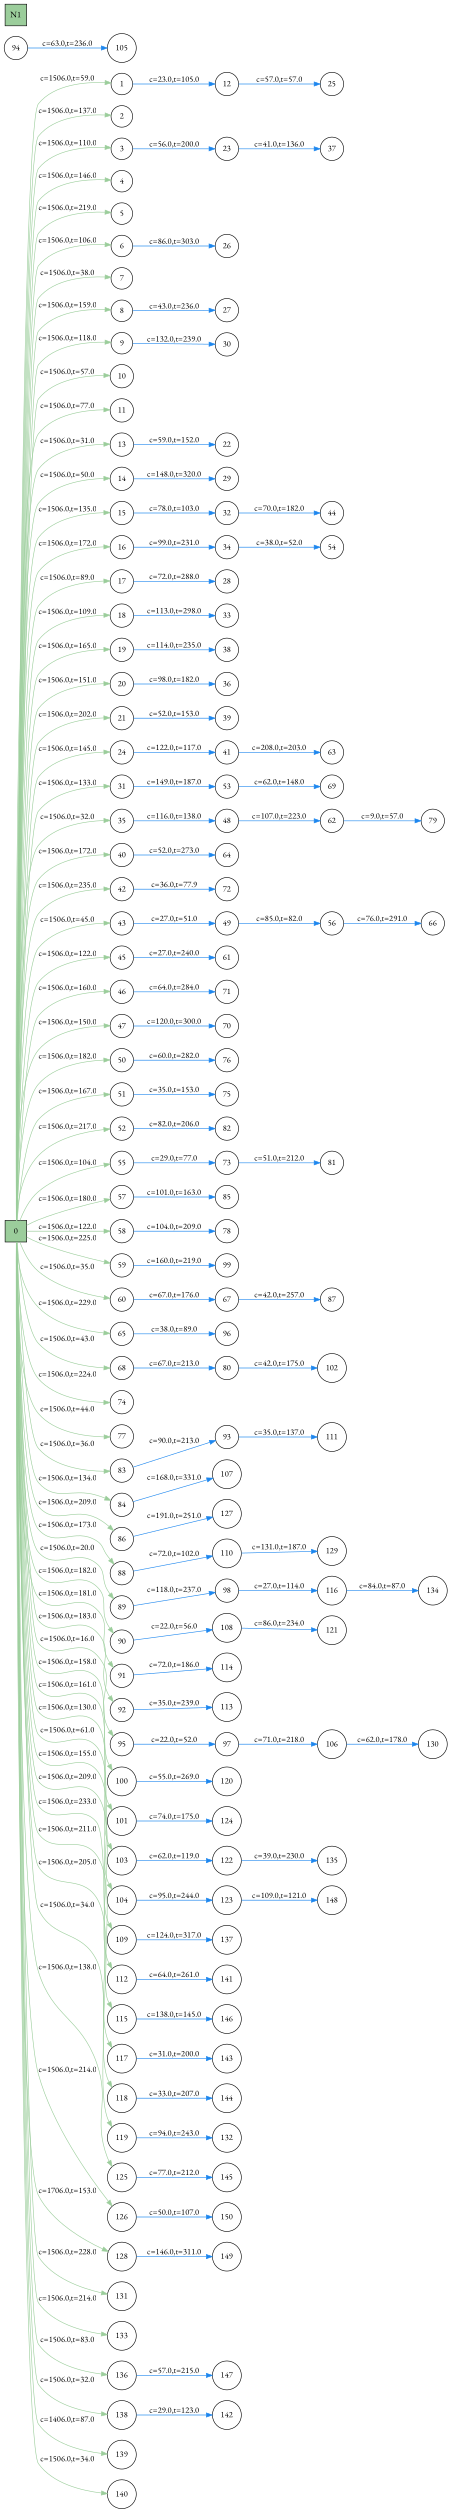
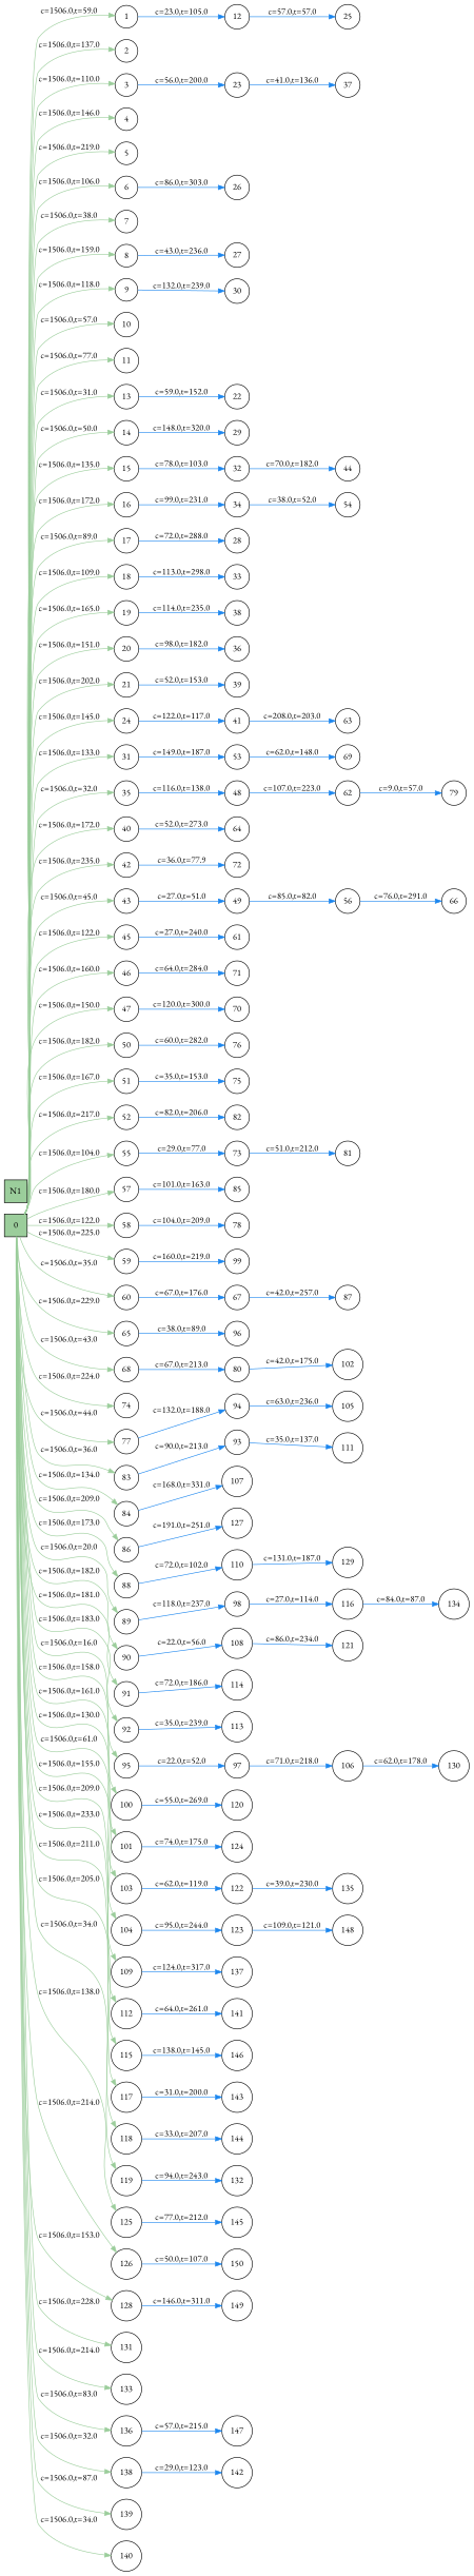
  digraph {
    fontname="EB Garamond"
    rankdir=LR
    node [color=black fillcolor=darkseagreen3 fontname="EB Garamond" shape=circle]
    edge [color=dodgerblue2 fontname="EB Garamond" style=solid]
    0 [shape=square style=filled]
    1
    2
    3
    4
    5
    6
    7
    8
    9
    10
    11
    13
    14
    15
    16
    17
    18
    19
    20
    21
    24
    31
    35
    40
    42
    43
    45
    46
    47
    50
    51
    52
    55
    57
    58
    59
    60
    65
    68
    74
    77
    83
    84
    86
    88
    89
    90
    91
    92
    95
    100
    101
    103
    104
    109
    112
    115
    117
    118
    119
    125
    126
    128
    131
    133
    136
    138
    139
    140
    12
    23
    26
    27
    30
    22
    29
    32
    34
    28
    33
    38
    36
    39
    41
    53
    48
    64
    72
    49
    61
    71
    70
    76
    75
    82
    73
    85
    78
    99
    67
    96
    80
    94
    93
    107
    127
    110
    98
    108
    114
    113
    97
    120
    124
    122
    123
    137
    141
    146
    143
    144
    132
    145
    150
    149
    147
    142
    N1 [shape=square style=filled]
    25
    37
    44
    54
    63
    69
    62
    79
    56
    66
    81
    87
    102
    105
    111
    129
    116
    134
    121
    106
    130
    135
    148
    0 -> 1 [color=darkseagreen3 label="c=1506.0,t=59.0"]
    0 -> 2 [color=darkseagreen3 label="c=1506.0,t=137.0"]
    0 -> 3 [color=darkseagreen3 label="c=1506.0,t=110.0"]
    0 -> 4 [color=darkseagreen3 label="c=1506.0,t=146.0"]
    0 -> 5 [color=darkseagreen3 label="c=1506.0,t=219.0"]
    0 -> 6 [color=darkseagreen3 label="c=1506.0,t=106.0"]
    0 -> 7 [color=darkseagreen3 label="c=1506.0,t=38.0"]
    0 -> 8 [color=darkseagreen3 label="c=1506.0,t=159.0"]
    0 -> 9 [color=darkseagreen3 label="c=1506.0,t=118.0"]
    0 -> 10 [color=darkseagreen3 label="c=1506.0,t=57.0"]
    0 -> 11 [color=darkseagreen3 label="c=1506.0,t=77.0"]
    0 -> 13 [color=darkseagreen3 label="c=1506.0,t=31.0"]
    0 -> 14 [color=darkseagreen3 label="c=1506.0,t=50.0"]
    0 -> 15 [color=darkseagreen3 label="c=1506.0,t=135.0"]
    0 -> 16 [color=darkseagreen3 label="c=1506.0,t=172.0"]
    0 -> 17 [color=darkseagreen3 label="c=1506.0,t=89.0"]
    0 -> 18 [color=darkseagreen3 label="c=1506.0,t=109.0"]
    0 -> 19 [color=darkseagreen3 label="c=1506.0,t=165.0"]
    0 -> 20 [color=darkseagreen3 label="c=1506.0,t=151.0"]
    0 -> 21 [color=darkseagreen3 label="c=1506.0,t=202.0"]
    0 -> 24 [color=darkseagreen3 label="c=1506.0,t=145.0"]
    0 -> 31 [color=darkseagreen3 label="c=1506.0,t=133.0"]
    0 -> 35 [color=darkseagreen3 label="c=1506.0,t=32.0"]
    0 -> 40 [color=darkseagreen3 label="c=1506.0,t=172.0"]
    0 -> 42 [color=darkseagreen3 label="c=1506.0,t=235.0"]
    0 -> 43 [color=darkseagreen3 label="c=1506.0,t=45.0"]
    0 -> 45 [color=darkseagreen3 label="c=1506.0,t=122.0"]
    0 -> 46 [color=darkseagreen3 label="c=1506.0,t=160.0"]
    0 -> 47 [color=darkseagreen3 label="c=1506.0,t=150.0"]
    0 -> 50 [color=darkseagreen3 label="c=1506.0,t=182.0"]
    0 -> 51 [color=darkseagreen3 label="c=1506.0,t=167.0"]
    0 -> 52 [color=darkseagreen3 label="c=1506.0,t=217.0"]
    0 -> 55 [color=darkseagreen3 label="c=1506.0,t=104.0"]
    0 -> 57 [color=darkseagreen3 label="c=1506.0,t=180.0"]
    0 -> 58 [color=darkseagreen3 label="c=1506.0,t=122.0"]
    0 -> 59 [color=darkseagreen3 label="c=1506.0,t=225.0"]
    0 -> 60 [color=darkseagreen3 label="c=1506.0,t=35.0"]
    0 -> 65 [color=darkseagreen3 label="c=1506.0,t=229.0"]
    0 -> 68 [color=darkseagreen3 label="c=1506.0,t=43.0"]
    0 -> 74 [color=darkseagreen3 label="c=1506.0,t=224.0"]
    0 -> 77 [color=darkseagreen3 label="c=1506.0,t=44.0"]
    0 -> 83 [color=darkseagreen3 label="c=1506.0,t=36.0"]
    0 -> 84 [color=darkseagreen3 label="c=1506.0,t=134.0"]
    0 -> 86 [color=darkseagreen3 label="c=1506.0,t=209.0"]
    0 -> 88 [color=darkseagreen3 label="c=1506.0,t=173.0"]
    0 -> 89 [color=darkseagreen3 label="c=1506.0,t=20.0"]
    0 -> 90 [color=darkseagreen3 label="c=1506.0,t=182.0"]
    0 -> 91 [color=darkseagreen3 label="c=1506.0,t=181.0"]
    0 -> 92 [color=darkseagreen3 label="c=1506.0,t=183.0"]
    0 -> 95 [color=darkseagreen3 label="c=1506.0,t=16.0"]
    0 -> 100 [color=darkseagreen3 label="c=1506.0,t=158.0"]
    0 -> 101 [color=darkseagreen3 label="c=1506.0,t=161.0"]
    0 -> 103 [color=darkseagreen3 label="c=1506.0,t=130.0"]
    0 -> 104 [color=darkseagreen3 label="c=1506.0,t=61.0"]
    0 -> 109 [color=darkseagreen3 label="c=1506.0,t=155.0"]
    0 -> 112 [color=darkseagreen3 label="c=1506.0,t=209.0"]
    0 -> 115 [color=darkseagreen3 label="c=1506.0,t=233.0"]
    0 -> 117 [color=darkseagreen3 label="c=1506.0,t=211.0"]
    0 -> 118 [color=darkseagreen3 label="c=1506.0,t=205.0"]
    0 -> 119 [color=darkseagreen3 label="c=1506.0,t=34.0"]
    0 -> 125 [color=darkseagreen3 label="c=1506.0,t=138.0"]
    0 -> 126 [color=darkseagreen3 label="c=1506.0,t=214.0"]
-   0 -> 128 [color=darkseagreen3 label="c=1706.0,t=153.0"]
+   0 -> 128 [color=darkseagreen3 label="c=1506.0,t=153.0"]
    0 -> 131 [color=darkseagreen3 label="c=1506.0,t=228.0"]
    0 -> 133 [color=darkseagreen3 label="c=1506.0,t=214.0"]
    0 -> 136 [color=darkseagreen3 label="c=1506.0,t=83.0"]
    0 -> 138 [color=darkseagreen3 label="c=1506.0,t=32.0"]
-   0 -> 139 [color=darkseagreen3 label="c=1406.0,t=87.0"]
+   0 -> 139 [color=darkseagreen3 label="c=1506.0,t=87.0"]
    0 -> 140 [color=darkseagreen3 label="c=1506.0,t=34.0"]
    1 -> 12 [label="c=23.0,t=105.0"]
    3 -> 23 [label="c=56.0,t=200.0"]
    6 -> 26 [label="c=86.0,t=303.0"]
    8 -> 27 [label="c=43.0,t=236.0"]
    9 -> 30 [label="c=132.0,t=239.0"]
    13 -> 22 [label="c=59.0,t=152.0"]
    14 -> 29 [label="c=148.0,t=320.0"]
    15 -> 32 [label="c=78.0,t=103.0"]
    16 -> 34 [label="c=99.0,t=231.0"]
    17 -> 28 [label="c=72.0,t=288.0"]
    18 -> 33 [label="c=113.0,t=298.0"]
    19 -> 38 [label="c=114.0,t=235.0"]
    20 -> 36 [label="c=98.0,t=182.0"]
    21 -> 39 [label="c=52.0,t=153.0"]
    24 -> 41 [label="c=122.0,t=117.0"]
    31 -> 53 [label="c=149.0,t=187.0"]
    35 -> 48 [label="c=116.0,t=138.0"]
    40 -> 64 [label="c=52.0,t=273.0"]
    42 -> 72 [label="c=36.0,t=77.9"]
    43 -> 49 [label="c=27.0,t=51.0"]
    45 -> 61 [label="c=27.0,t=240.0"]
    46 -> 71 [label="c=64.0,t=284.0"]
    47 -> 70 [label="c=120.0,t=300.0"]
    50 -> 76 [label="c=60.0,t=282.0"]
    51 -> 75 [label="c=35.0,t=153.0"]
    52 -> 82 [label="c=82.0,t=206.0"]
    55 -> 73 [label="c=29.0,t=77.0"]
    57 -> 85 [label="c=101.0,t=163.0"]
    58 -> 78 [label="c=104.0,t=209.0"]
    59 -> 99 [label="c=160.0,t=219.0"]
    60 -> 67 [label="c=67.0,t=176.0"]
    65 -> 96 [label="c=38.0,t=89.0"]
    68 -> 80 [label="c=67.0,t=213.0"]
+   77 -> 94 [label="c=132.0,t=188.0"]
    83 -> 93 [label="c=90.0,t=213.0"]
    84 -> 107 [label="c=168.0,t=331.0"]
    86 -> 127 [label="c=191.0,t=251.0"]
    88 -> 110 [label="c=72.0,t=102.0"]
    89 -> 98 [label="c=118.0,t=237.0"]
    90 -> 108 [label="c=22.0,t=56.0"]
    91 -> 114 [label="c=72.0,t=186.0"]
    92 -> 113 [label="c=35.0,t=239.0"]
    95 -> 97 [label="c=22.0,t=52.0"]
    100 -> 120 [label="c=55.0,t=269.0"]
    101 -> 124 [label="c=74.0,t=175.0"]
    103 -> 122 [label="c=62.0,t=119.0"]
    104 -> 123 [label="c=95.0,t=244.0"]
    109 -> 137 [label="c=124.0,t=317.0"]
    112 -> 141 [label="c=64.0,t=261.0"]
    115 -> 146 [label="c=138.0,t=145.0"]
    117 -> 143 [label="c=31.0,t=200.0"]
    118 -> 144 [label="c=33.0,t=207.0"]
    119 -> 132 [label="c=94.0,t=243.0"]
    125 -> 145 [label="c=77.0,t=212.0"]
    126 -> 150 [label="c=50.0,t=107.0"]
    128 -> 149 [label="c=146.0,t=311.0"]
    136 -> 147 [label="c=57.0,t=215.0"]
    138 -> 142 [label="c=29.0,t=123.0"]
    12 -> 25 [label="c=57.0,t=57.0"]
    23 -> 37 [label="c=41.0,t=136.0"]
    32 -> 44 [label="c=70.0,t=182.0"]
    34 -> 54 [label="c=38.0,t=52.0"]
    41 -> 63 [label="c=208.0,t=203.0"]
    53 -> 69 [label="c=62.0,t=148.0"]
    48 -> 62 [label="c=107.0,t=223.0"]
    49 -> 56 [label="c=85.0,t=82.0"]
    73 -> 81 [label="c=51.0,t=212.0"]
    67 -> 87 [label="c=42.0,t=257.0"]
    80 -> 102 [label="c=42.0,t=175.0"]
    94 -> 105 [label="c=63.0,t=236.0"]
    93 -> 111 [label="c=35.0,t=137.0"]
    110 -> 129 [label="c=131.0,t=187.0"]
    98 -> 116 [label="c=27.0,t=114.0"]
    108 -> 121 [label="c=86.0,t=234.0"]
    97 -> 106 [label="c=71.0,t=218.0"]
    122 -> 135 [label="c=39.0,t=230.0"]
    123 -> 148 [label="c=109.0,t=121.0"]
    62 -> 79 [label="c=9.0,t=57.0"]
    56 -> 66 [label="c=76.0,t=291.0"]
    116 -> 134 [label="c=84.0,t=87.0"]
    106 -> 130 [label="c=62.0,t=178.0"]
  }
